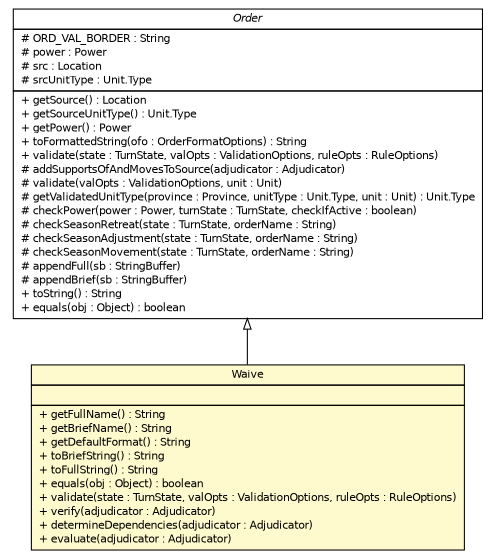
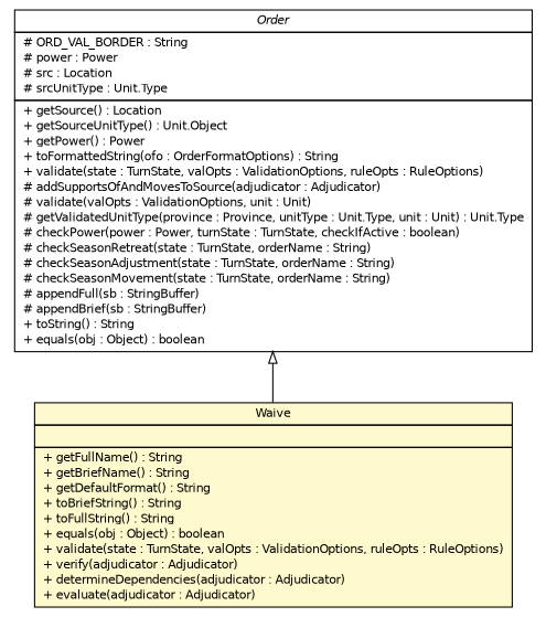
  digraph {
    nodesep=0.25
    ranksep=0.5
    node [fontcolor=black fontname=Helvetica fontsize=10.0 shape=plaintext]
-   n1 [label=<<table title="dip.order.Order" border="0" cellborder="1" cellspacing="0" cellpadding="2" port="p" href="./Order.html"> 		<tr><td><table border="0" cellspacing="0" cellpadding="1"> <tr><td align="center" balign="center"><font face="Helvetica-Oblique"> Order </font></td></tr> 		</table></td></tr> 		<tr><td><table border="0" cellspacing="0" cellpadding="1"> <tr><td align="left" balign="left"> # ORD_VAL_BORDER : String </td></tr> <tr><td align="left" balign="left"> # power : Power </td></tr> <tr><td align="left" balign="left"> # src : Location </td></tr> <tr><td align="left" balign="left"> # srcUnitType : Unit.Type </td></tr> 		</table></td></tr> 		<tr><td><table border="0" cellspacing="0" cellpadding="1"> <tr><td align="left" balign="left"> + getSource() : Location </td></tr> <tr><td align="left" balign="left"> + getSourceUnitType() : Unit.Type </td></tr> <tr><td align="left" balign="left"> + getPower() : Power </td></tr> <tr><td align="left" balign="left"> + toFormattedString(ofo : OrderFormatOptions) : String </td></tr> <tr><td align="left" balign="left"> + validate(state : TurnState, valOpts : ValidationOptions, ruleOpts : RuleOptions) </td></tr> <tr><td align="left" balign="left"> # addSupportsOfAndMovesToSource(adjudicator : Adjudicator) </td></tr> <tr><td align="left" balign="left"> # validate(valOpts : ValidationOptions, unit : Unit) </td></tr> <tr><td align="left" balign="left"> # getValidatedUnitType(province : Province, unitType : Unit.Type, unit : Unit) : Unit.Type </td></tr> <tr><td align="left" balign="left"> # checkPower(power : Power, turnState : TurnState, checkIfActive : boolean) </td></tr> <tr><td align="left" balign="left"> # checkSeasonRetreat(state : TurnState, orderName : String) </td></tr> <tr><td align="left" balign="left"> # checkSeasonAdjustment(state : TurnState, orderName : String) </td></tr> <tr><td align="left" balign="left"> # checkSeasonMovement(state : TurnState, orderName : String) </td></tr> <tr><td align="left" balign="left"> # appendFull(sb : StringBuffer) </td></tr> <tr><td align="left" balign="left"> # appendBrief(sb : StringBuffer) </td></tr> <tr><td align="left" balign="left"> + toString() : String </td></tr> <tr><td align="left" balign="left"> + equals(obj : Object) : boolean </td></tr> 		</table></td></tr> 		</table>>]
+   n1 [label=<<table title="dip.order.Order" border="0" cellborder="1" cellspacing="0" cellpadding="2" port="p" href="./Order.html"> 		<tr><td><table border="0" cellspacing="0" cellpadding="1"> <tr><td align="center" balign="center"><font face="Helvetica-Oblique"> Order </font></td></tr> 		</table></td></tr> 		<tr><td><table border="0" cellspacing="0" cellpadding="1"> <tr><td align="left" balign="left"> # ORD_VAL_BORDER : String </td></tr> <tr><td align="left" balign="left"> # power : Power </td></tr> <tr><td align="left" balign="left"> # src : Location </td></tr> <tr><td align="left" balign="left"> # srcUnitType : Unit.Type </td></tr> 		</table></td></tr> 		<tr><td><table border="0" cellspacing="0" cellpadding="1"> <tr><td align="left" balign="left"> + getSource() : Location </td></tr> <tr><td align="left" balign="left"> + getSourceUnitType() : Unit.Object </td></tr> <tr><td align="left" balign="left"> + getPower() : Power </td></tr> <tr><td align="left" balign="left"> + toFormattedString(ofo : OrderFormatOptions) : String </td></tr> <tr><td align="left" balign="left"> + validate(state : TurnState, valOpts : ValidationOptions, ruleOpts : RuleOptions) </td></tr> <tr><td align="left" balign="left"> # addSupportsOfAndMovesToSource(adjudicator : Adjudicator) </td></tr> <tr><td align="left" balign="left"> # validate(valOpts : ValidationOptions, unit : Unit) </td></tr> <tr><td align="left" balign="left"> # getValidatedUnitType(province : Province, unitType : Unit.Type, unit : Unit) : Unit.Type </td></tr> <tr><td align="left" balign="left"> # checkPower(power : Power, turnState : TurnState, checkIfActive : boolean) </td></tr> <tr><td align="left" balign="left"> # checkSeasonRetreat(state : TurnState, orderName : String) </td></tr> <tr><td align="left" balign="left"> # checkSeasonAdjustment(state : TurnState, orderName : String) </td></tr> <tr><td align="left" balign="left"> # checkSeasonMovement(state : TurnState, orderName : String) </td></tr> <tr><td align="left" balign="left"> # appendFull(sb : StringBuffer) </td></tr> <tr><td align="left" balign="left"> # appendBrief(sb : StringBuffer) </td></tr> <tr><td align="left" balign="left"> + toString() : String </td></tr> <tr><td align="left" balign="left"> + equals(obj : Object) : boolean </td></tr> 		</table></td></tr> 		</table>>]
    n2 [label=<<table title="dip.order.Waive" border="0" cellborder="1" cellspacing="0" cellpadding="2" port="p" bgcolor="lemonChiffon" href="./Waive.html"> 		<tr><td><table border="0" cellspacing="0" cellpadding="1"> <tr><td align="center" balign="center"> Waive </td></tr> 		</table></td></tr> 		<tr><td><table border="0" cellspacing="0" cellpadding="1"> <tr><td align="left" balign="left">  </td></tr> 		</table></td></tr> 		<tr><td><table border="0" cellspacing="0" cellpadding="1"> <tr><td align="left" balign="left"> + getFullName() : String </td></tr> <tr><td align="left" balign="left"> + getBriefName() : String </td></tr> <tr><td align="left" balign="left"> + getDefaultFormat() : String </td></tr> <tr><td align="left" balign="left"> + toBriefString() : String </td></tr> <tr><td align="left" balign="left"> + toFullString() : String </td></tr> <tr><td align="left" balign="left"> + equals(obj : Object) : boolean </td></tr> <tr><td align="left" balign="left"> + validate(state : TurnState, valOpts : ValidationOptions, ruleOpts : RuleOptions) </td></tr> <tr><td align="left" balign="left"> + verify(adjudicator : Adjudicator) </td></tr> <tr><td align="left" balign="left"> + determineDependencies(adjudicator : Adjudicator) </td></tr> <tr><td align="left" balign="left"> + evaluate(adjudicator : Adjudicator) </td></tr> 		</table></td></tr> 		</table>>]
    n1 -> n2 [arrowtail=empty dir=back fontname=Helvetica fontsize=10 headport=p labelfontname=Helvetica labelfontsize=10 tailport=p]
  }
